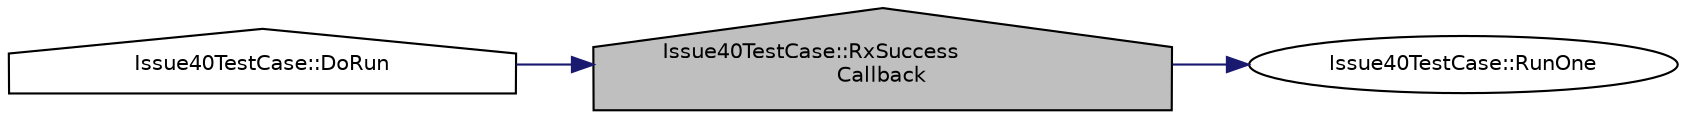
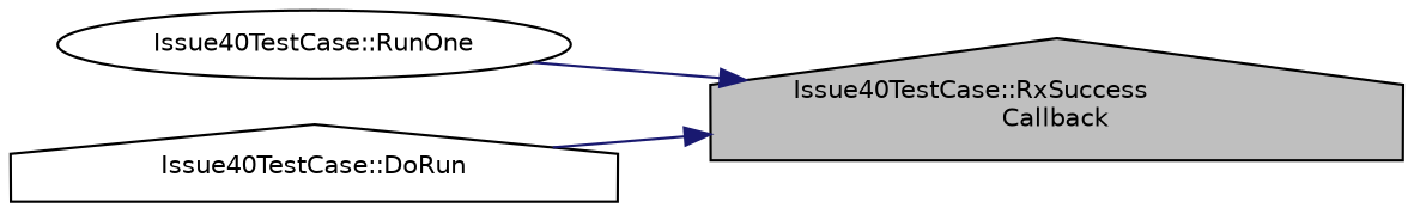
  digraph {
    rankdir=RL
    node [color=black fillcolor=white fontname=Helvetica fontsize=10 shape=house style=filled]
    edge [color=midnightblue dir=back fontname=Helvetica fontsize=10 labelfontname=Helvetica labelfontsize=10 style=solid]
    n1 [fillcolor=grey75 fontcolor=black height=0.2 label="Issue40TestCase::RxSuccess\lCallback" width=0.4]
    n2 [height=0.2 label="Issue40TestCase::RunOne" shape=ellipse width=0.4]
    n3 [height=0.2 label="Issue40TestCase::DoRun" width=0.4]
-   n2 -> n1
+   n1 -> n2
    n1 -> n3
  }
